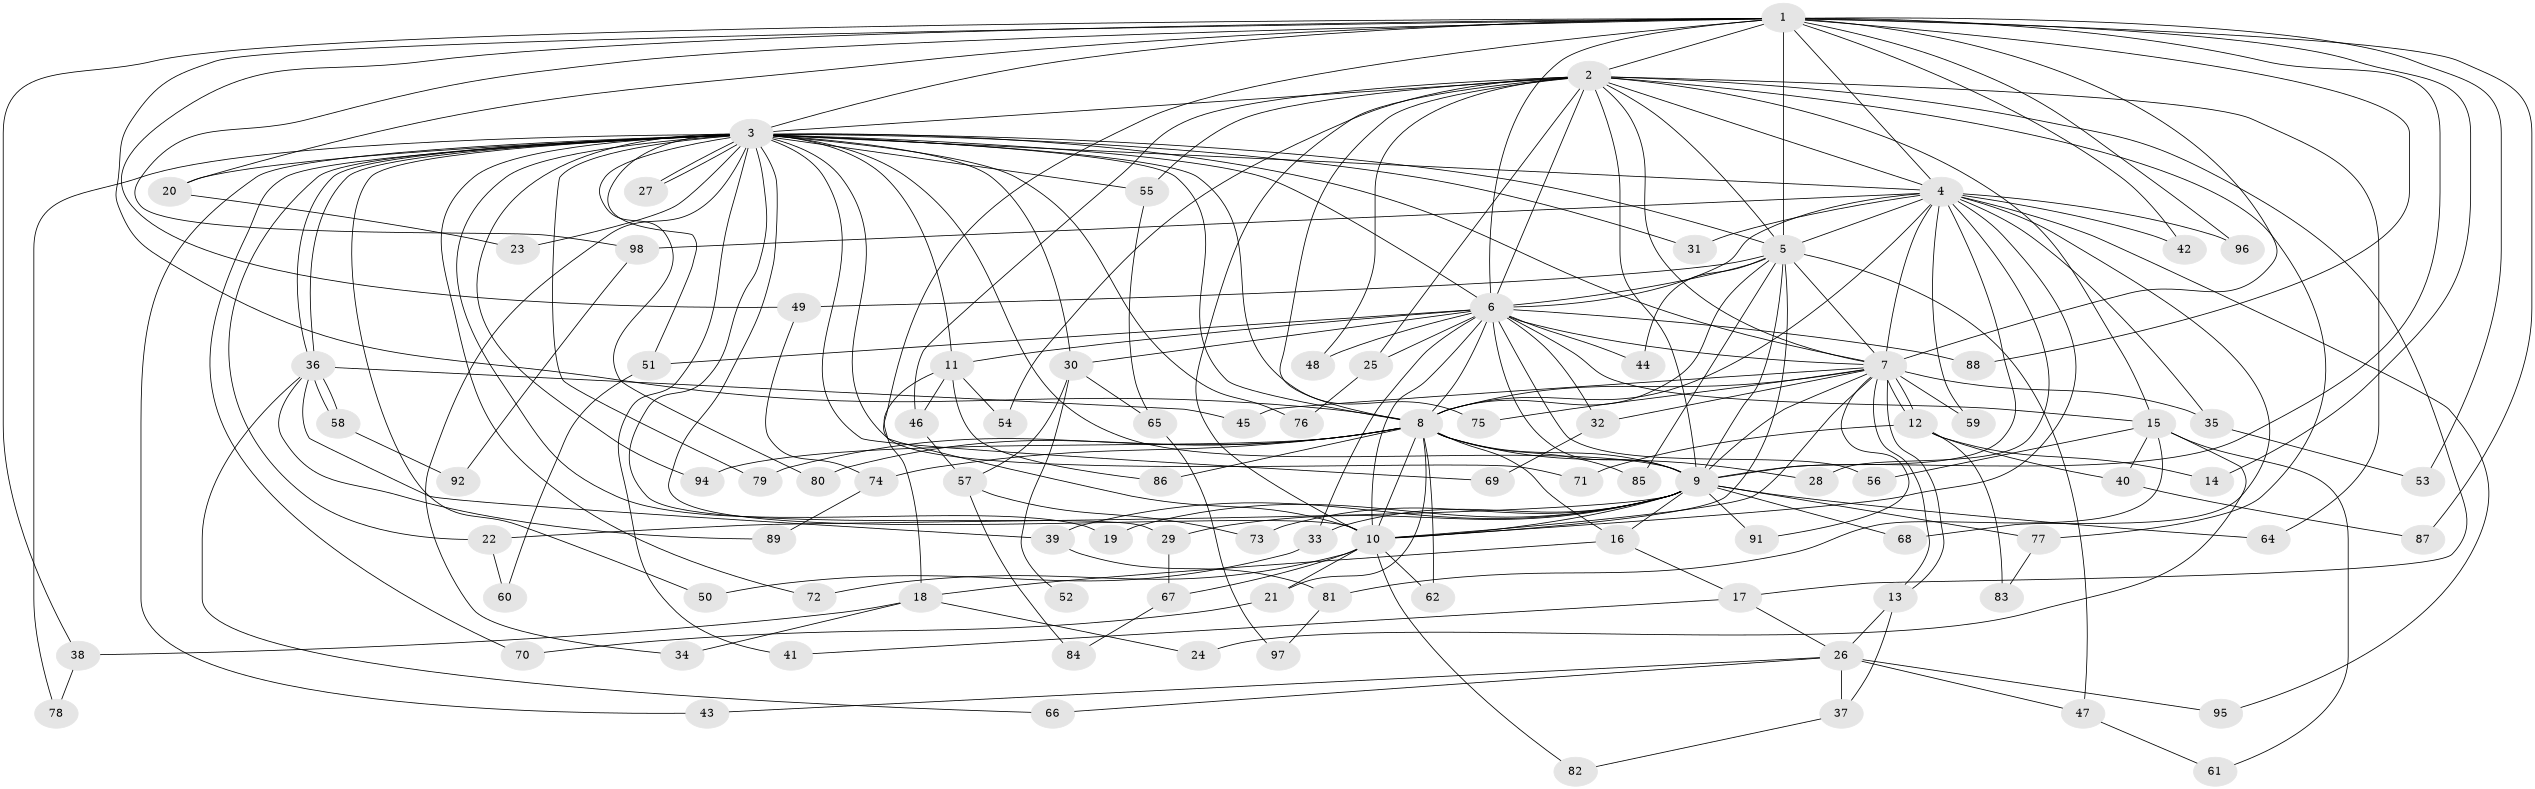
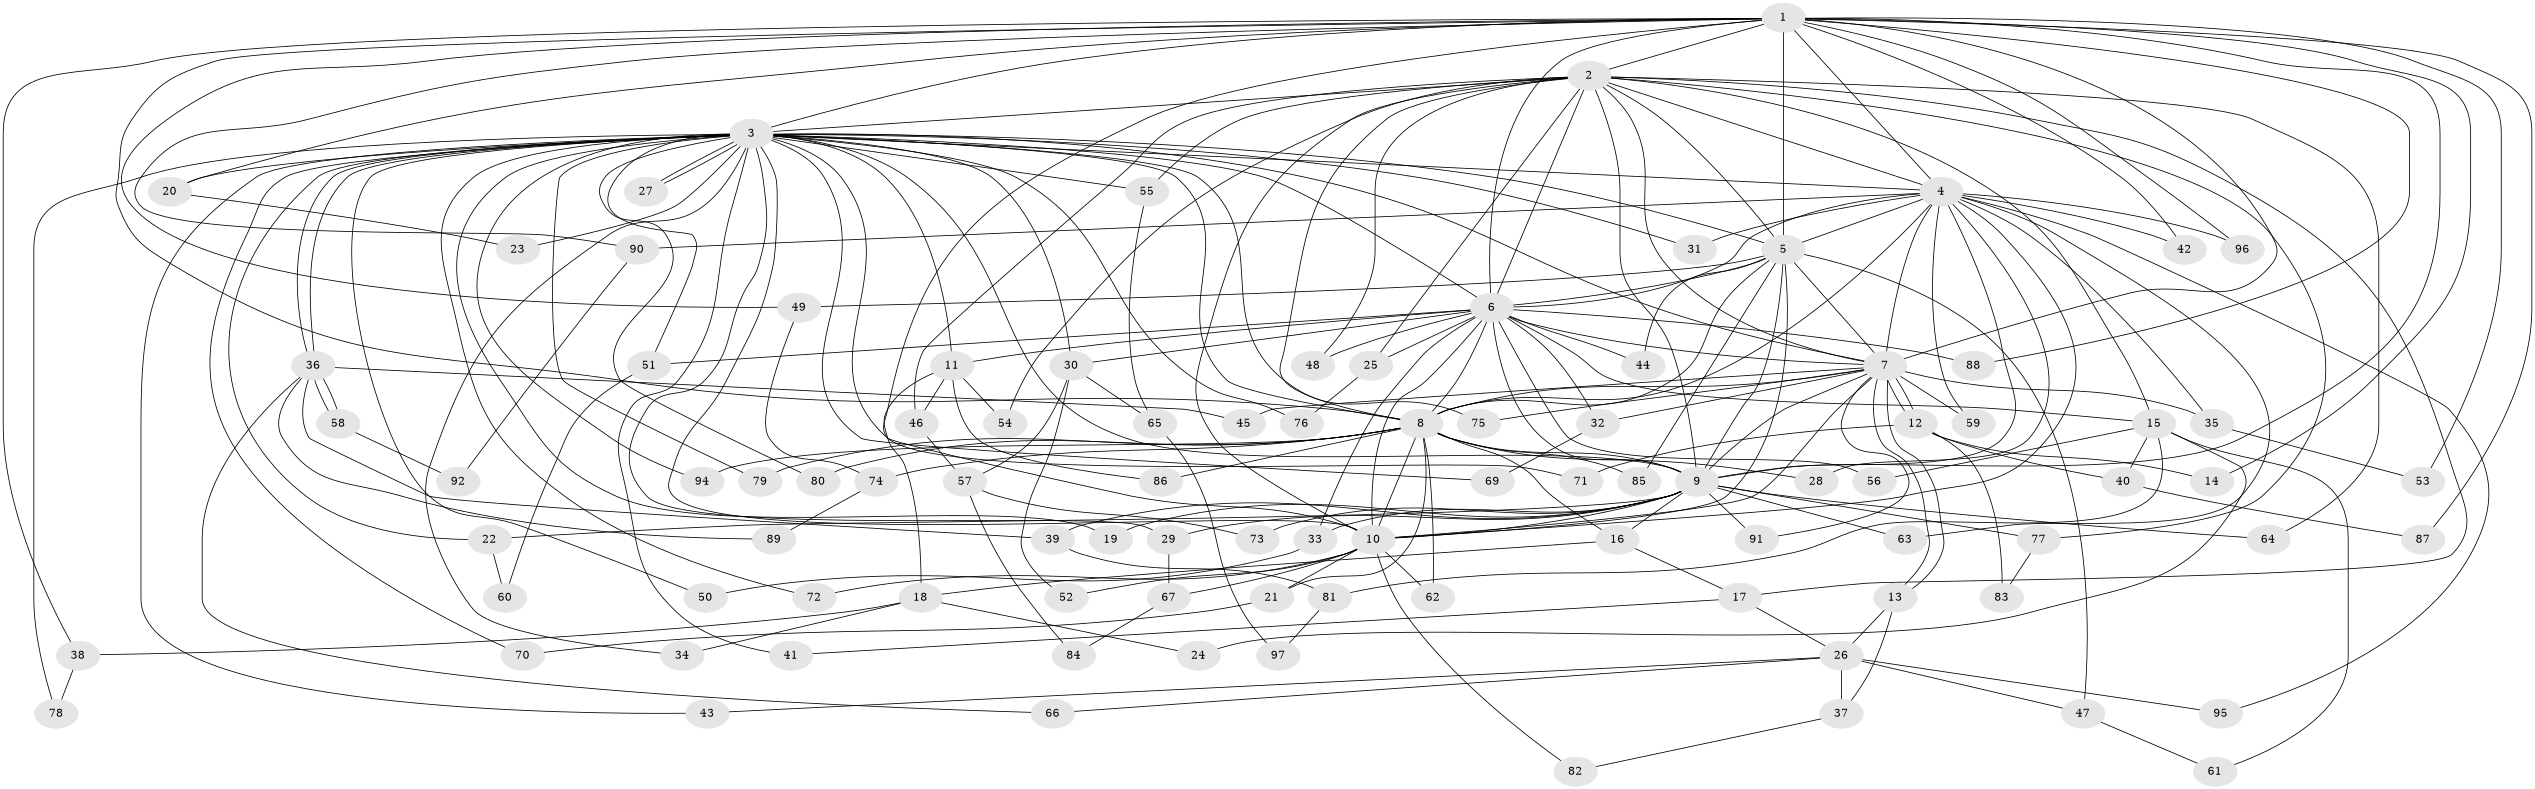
  graph {
    node [color=gray90 style=filled]
    1
    2
    3
    4
    5
    6
    7
    8
    9
    10
    14
    20
    38
    42
    49
    53
    87
    88
-   90 [label=98]
+   90
    96
    15
    17
    25
    46
    48
    54
    55
    64
    77
    11
    19
    22
    23
    27
    29
    30
    31
    34
    36
    41
    43
    50
    51
    69
    70
    71
    72
    75
    76
    78
    79
    80
    94
    28
    35
    59
-   63 [label=68]
+   63
    95
    44
    47
    85
    32
    33
    56
    12
    13
    45
    91
    16
    21
    62
    74
    86
    39
    73
    52
    67
    82
    92
    40
    24
    61
    81
    26
    57
    65
    83
    18
    60
    66
    58
    89
    37
    84
    n95 [label=97]
    1 -- 2
    1 -- 3
    1 -- 4
    1 -- 5
    1 -- 6
    1 -- 7
    1 -- 8
    1 -- 9
    1 -- 10
    1 -- 14
    1 -- 20
    1 -- 38
    1 -- 42
    1 -- 49
    1 -- 53
    1 -- 87
    1 -- 88
    1 -- 90
    1 -- 96
    2 -- 3
    2 -- 4
    2 -- 5
    2 -- 6
    2 -- 7
    2 -- 8
    2 -- 9
    2 -- 10
    2 -- 15
    2 -- 17
    2 -- 25
    2 -- 46
    2 -- 48
    2 -- 54
    2 -- 55
    2 -- 64
    2 -- 77
    3 -- 4
    3 -- 5
    3 -- 6
    3 -- 7
    3 -- 8
    3 -- 9
    3 -- 10
    3 -- 20
    3 -- 55
    3 -- 11
    3 -- 19
    3 -- 22
    3 -- 23
    3 -- 27
    3 -- 27
    3 -- 29
    3 -- 30
    3 -- 31
    3 -- 34
    3 -- 36
    3 -- 36
    3 -- 41
    3 -- 43
    3 -- 50
    3 -- 51
    3 -- 69
    3 -- 70
    3 -- 71
    3 -- 72
    3 -- 75
    3 -- 76
    3 -- 78
    3 -- 79
    3 -- 80
    3 -- 94
    4 -- 5
    4 -- 6
    4 -- 7
    4 -- 8
    4 -- 9
    4 -- 10
    4 -- 42
    4 -- 90
    4 -- 96
    4 -- 31
    4 -- 28
    4 -- 35
    4 -- 59
    4 -- 63
    4 -- 95
    5 -- 6
    5 -- 7
    5 -- 8
    5 -- 9
    5 -- 10
    5 -- 49
    5 -- 44
    5 -- 47
    5 -- 85
    6 -- 7
    6 -- 8
    6 -- 9
    6 -- 10
    6 -- 88
    6 -- 15
    6 -- 25
    6 -- 48
    6 -- 11
    6 -- 30
    6 -- 51
    6 -- 44
    6 -- 32
    6 -- 33
    6 -- 56
    7 -- 8
    7 -- 9
    7 -- 10
    7 -- 75
    7 -- 35
    7 -- 59
    7 -- 32
    7 -- 12
    7 -- 12
    7 -- 13
    7 -- 13
    7 -- 45
    7 -- 91
    8 -- 9
    8 -- 10
    8 -- 79
    8 -- 80
    8 -- 94
    8 -- 28
    8 -- 85
    8 -- 16
    8 -- 21
    8 -- 62
    8 -- 74
    8 -- 86
    9 -- 10
    9 -- 64
    9 -- 77
    9 -- 19
    9 -- 22
    9 -- 29
    9 -- 63
    9 -- 33
    9 -- 91
    9 -- 16
    9 -- 39
    9 -- 73
    10 -- 72
    10 -- 21
    10 -- 62
+   10 -- 52
    10 -- 67
    10 -- 82
    20 -- 23
    38 -- 78
    49 -- 74
    90 -- 92
    15 -- 56
    15 -- 40
    15 -- 24
    15 -- 61
    15 -- 81
    17 -- 41
    17 -- 26
    25 -- 76
    46 -- 57
    55 -- 65
    77 -- 83
    11 -- 46
    11 -- 54
    11 -- 86
    11 -- 18
    22 -- 60
    29 -- 67
    30 -- 52
    30 -- 57
    30 -- 65
    36 -- 45
    36 -- 39
    36 -- 66
    36 -- 58
    36 -- 58
    36 -- 89
    51 -- 60
    35 -- 53
    47 -- 61
    32 -- 69
    33 -- 50
    12 -- 14
    12 -- 71
    12 -- 40
    12 -- 83
    13 -- 26
    13 -- 37
    16 -- 17
    16 -- 18
    21 -- 70
    74 -- 89
    39 -- 81
    67 -- 84
    40 -- 87
    81 -- n95
    26 -- 43
    26 -- 95
    26 -- 47
    26 -- 66
    26 -- 37
    57 -- 73
    57 -- 84
    65 -- n95
    18 -- 38
    18 -- 34
    18 -- 24
    58 -- 92
    37 -- 82
  }
